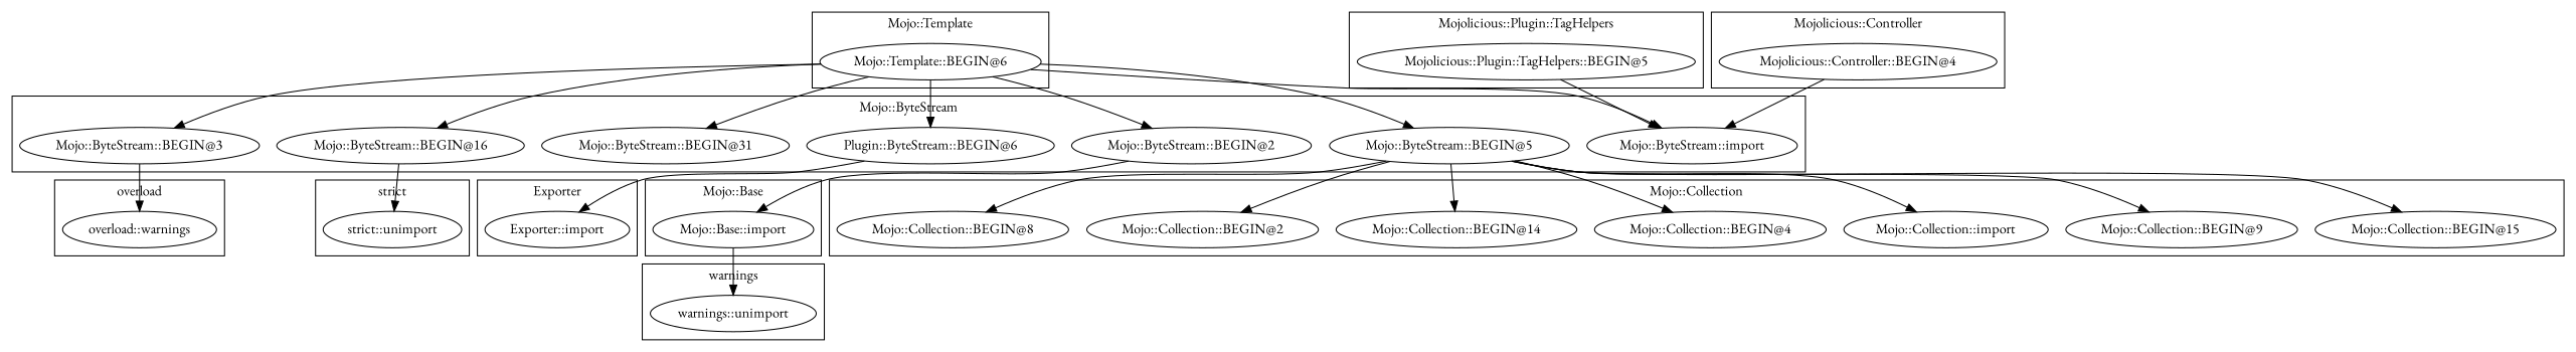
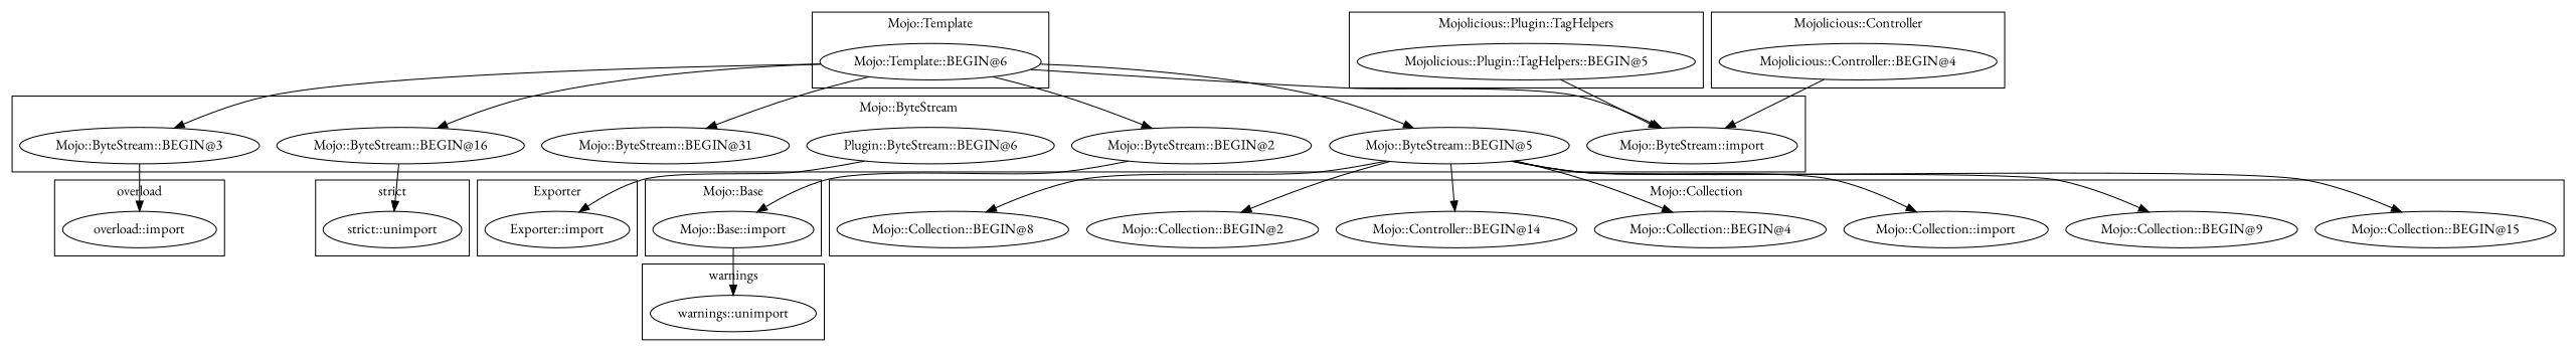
  digraph {
    fontname="EB Garamond"
    node [fontname="EB Garamond"]
    edge [fontname="EB Garamond"]
    "warnings::unimport"
    "Mojo::ByteStream::BEGIN@3"
    "Mojo::ByteStream::BEGIN@16"
    n4 [label="Plugin::ByteStream::BEGIN@6"]
    "Mojo::ByteStream::BEGIN@31"
    "Mojo::ByteStream::import"
    "Mojo::ByteStream::BEGIN@2"
    "Mojo::ByteStream::BEGIN@5"
    "strict::unimport"
    "Mojo::Template::BEGIN@6"
    "Mojo::Collection::BEGIN@15"
    "Mojo::Collection::BEGIN@9"
    "Mojo::Collection::import"
    "Mojo::Collection::BEGIN@4"
-   "Mojo::Collection::BEGIN@14"
+   "Mojo::Collection::BEGIN@14" [label="Mojo::Controller::BEGIN@14"]
    "Mojo::Collection::BEGIN@2"
    "Mojo::Collection::BEGIN@8"
    "Exporter::import"
    "Mojolicious::Plugin::TagHelpers::BEGIN@5"
-   "overload::import" [label="overload::warnings"]
+   "overload::import"
    "Mojo::Base::import"
    "Mojolicious::Controller::BEGIN@4"
    subgraph cluster_1 {
      label=warnings
      "warnings::unimport"
    }
    subgraph cluster_2 {
      label="Mojo::ByteStream"
      "Mojo::ByteStream::BEGIN@3"
      "Mojo::ByteStream::BEGIN@16"
      n4
      "Mojo::ByteStream::BEGIN@31"
      "Mojo::ByteStream::import"
      "Mojo::ByteStream::BEGIN@2"
      "Mojo::ByteStream::BEGIN@5"
    }
    subgraph cluster_3 {
      label="strict"
      "strict::unimport"
    }
    subgraph cluster_4 {
      label="Mojo::Template"
      "Mojo::Template::BEGIN@6"
    }
    subgraph cluster_5 {
      label="Mojo::Collection"
      "Mojo::Collection::BEGIN@15"
      "Mojo::Collection::BEGIN@9"
      "Mojo::Collection::import"
      "Mojo::Collection::BEGIN@4"
      "Mojo::Collection::BEGIN@14"
      "Mojo::Collection::BEGIN@2"
      "Mojo::Collection::BEGIN@8"
    }
    subgraph cluster_6 {
      label=Exporter
      "Exporter::import"
    }
    subgraph cluster_7 {
      label="Mojolicious::Plugin::TagHelpers"
      "Mojolicious::Plugin::TagHelpers::BEGIN@5"
    }
    subgraph cluster_8 {
      label=overload
      "overload::import"
    }
    subgraph cluster_9 {
      label="Mojo::Base"
      "Mojo::Base::import"
    }
    subgraph cluster_10 {
      label="Mojolicious::Controller"
      "Mojolicious::Controller::BEGIN@4"
    }
    "Mojo::ByteStream::BEGIN@3" -> "overload::import"
    "Mojo::ByteStream::BEGIN@16" -> "strict::unimport"
    n4 -> "Exporter::import"
    "Mojo::ByteStream::BEGIN@2" -> "Mojo::Base::import"
    "Mojo::ByteStream::BEGIN@5" -> "Mojo::Collection::BEGIN@15"
    "Mojo::ByteStream::BEGIN@5" -> "Mojo::Collection::BEGIN@9"
    "Mojo::ByteStream::BEGIN@5" -> "Mojo::Collection::import"
    "Mojo::ByteStream::BEGIN@5" -> "Mojo::Collection::BEGIN@4"
    "Mojo::ByteStream::BEGIN@5" -> "Mojo::Collection::BEGIN@14"
    "Mojo::ByteStream::BEGIN@5" -> "Mojo::Collection::BEGIN@2"
    "Mojo::ByteStream::BEGIN@5" -> "Mojo::Collection::BEGIN@8"
    "Mojo::Template::BEGIN@6" -> "Mojo::ByteStream::BEGIN@3"
    "Mojo::Template::BEGIN@6" -> "Mojo::ByteStream::BEGIN@16"
-   "Mojo::Template::BEGIN@6" -> n4
    "Mojo::Template::BEGIN@6" -> "Mojo::ByteStream::BEGIN@31"
    "Mojo::Template::BEGIN@6" -> "Mojo::ByteStream::import"
    "Mojo::Template::BEGIN@6" -> "Mojo::ByteStream::BEGIN@2"
    "Mojo::Template::BEGIN@6" -> "Mojo::ByteStream::BEGIN@5"
    "Mojolicious::Plugin::TagHelpers::BEGIN@5" -> "Mojo::ByteStream::import"
    "Mojo::Base::import" -> "warnings::unimport"
    "Mojolicious::Controller::BEGIN@4" -> "Mojo::ByteStream::import"
  }
